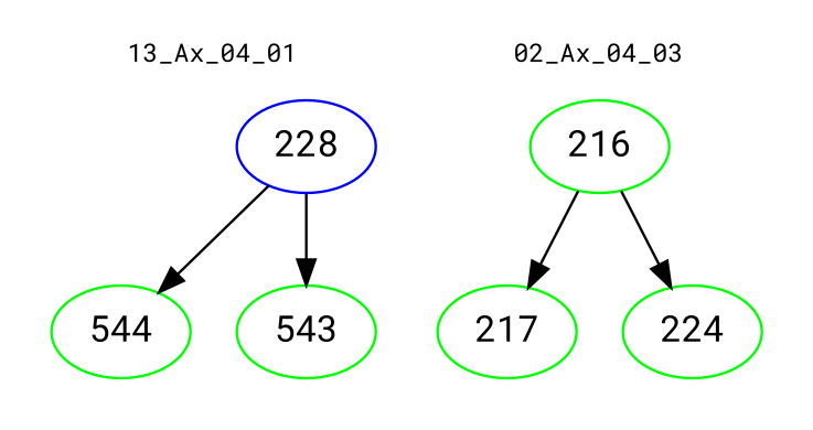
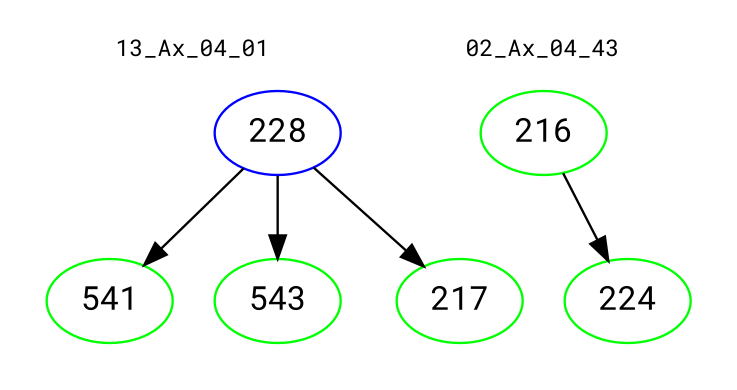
  digraph {
    fontname="Roboto Mono"
    node [color=green fontname="Roboto Mono"]
    edge [color=black fontname="Roboto Mono"]
    n1 [color=blue label=228]
-   n2 [label=544]
+   n2 [label=541]
    n3 [label=543]
    n4 [label=216]
    n5 [label=217]
    n6 [label=224]
    subgraph cluster_1 {
      color=white
      fontsize=10
      label="13_Ax_04_01"
      n1
      n2
      n3
    }
    subgraph cluster_2 {
      color=white
      fontsize=10
-     label="02_Ax_04_03"
+     label="02_Ax_04_43"
      n4
      n5
      n6
    }
    n1 -> n2
    n1 -> n3
-   n4 -> n5
+   n1 -> n5
    n4 -> n6
  }
